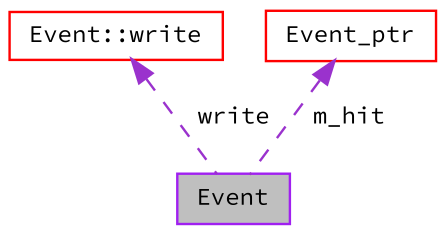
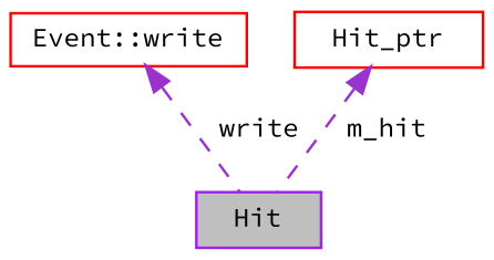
  digraph {
    fontname="Source Code Pro"
    node [color=red fillcolor=white fontname="Source Code Pro" fontsize=10 shape=record style=filled]
    edge [color=darkorchid3 dir=back fontname="Source Code Pro" fontsize=10 labelfontname=Helvetica labelfontsize=10 style=dashed]
-   n1 [color=purple fillcolor=grey75 fontcolor=black height=0.2 label=Event width=0.4]
+   n1 [color=purple fillcolor=grey75 fontcolor=black height=0.2 label=Hit width=0.4]
    n2 [height=0.2 label="Event::write" width=0.4]
-   n3 [height=0.2 label=Event_ptr width=0.4]
+   n3 [height=0.2 label=Hit_ptr width=0.4]
    n2 -> n1 [label=" write"]
    n3 -> n1 [label=" m_hit"]
  }
